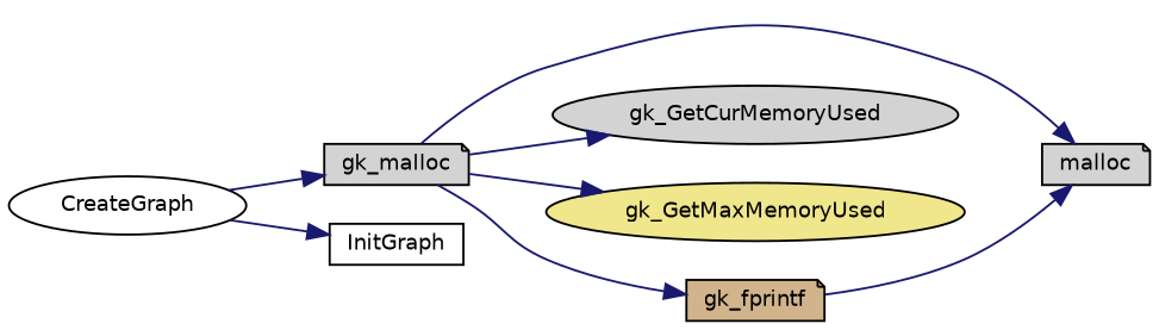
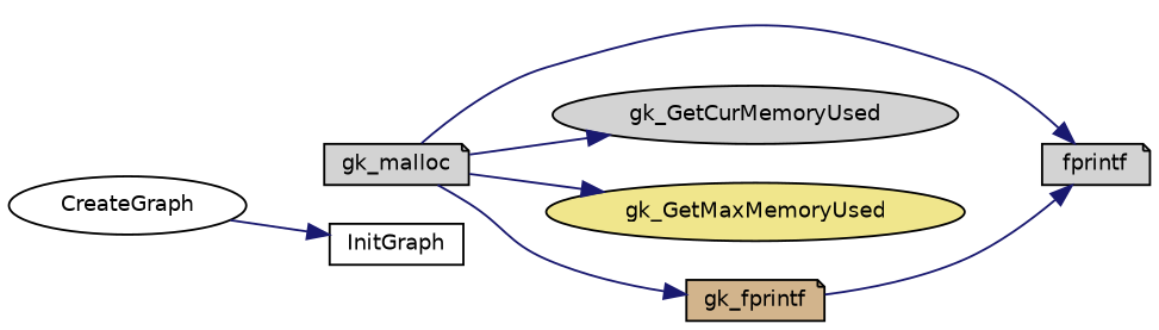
  digraph {
    rankdir=LR
    node [color=black fillcolor=lightgrey fontname=Helvetica fontsize=10 shape=ellipse style=filled]
    edge [color=midnightblue fontname=Helvetica fontsize=10 labelfontname=Helvetica labelfontsize=10 style=solid]
    n1 [fillcolor=white fontcolor=black height=0.2 label=CreateGraph width=0.4]
    n2 [height=0.2 label=gk_malloc shape=note width=0.4]
    n3 [fillcolor=white height=0.2 label=InitGraph shape=box width=0.4]
-   n4 [height=0.2 label=malloc shape=note width=0.4]
+   n4 [height=0.2 label=fprintf shape=note width=0.4]
    n5 [height=0.2 label=gk_GetCurMemoryUsed width=0.4]
    n6 [fillcolor=khaki height=0.2 label=gk_GetMaxMemoryUsed width=0.4]
    n7 [fillcolor=tan height=0.2 label=gk_fprintf shape=note width=0.4]
-   n1 -> n2
    n1 -> n3
    n2 -> n4
    n2 -> n5
    n2 -> n6
    n2 -> n7
    n7 -> n4
  }
